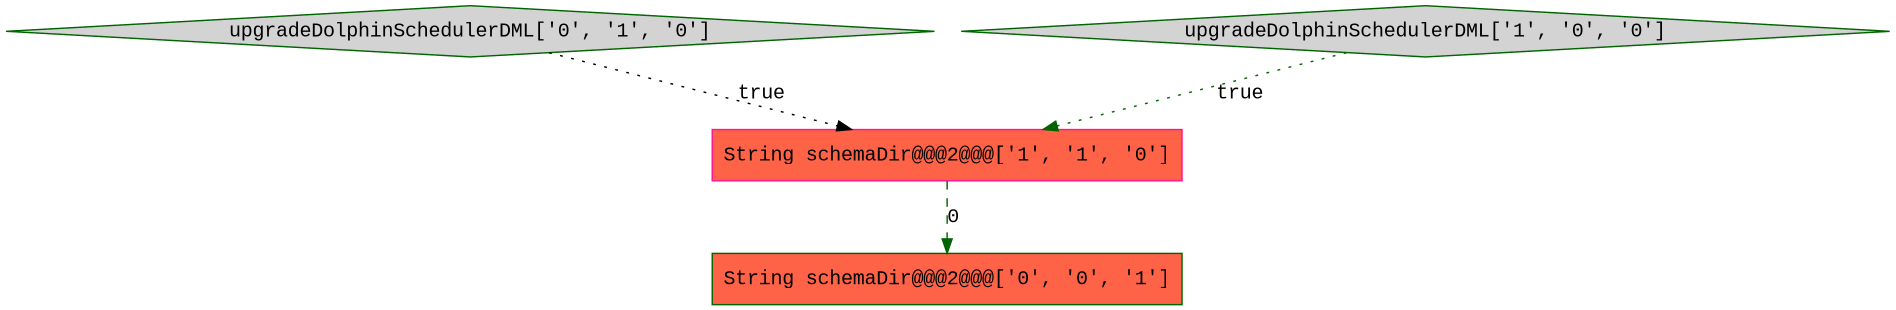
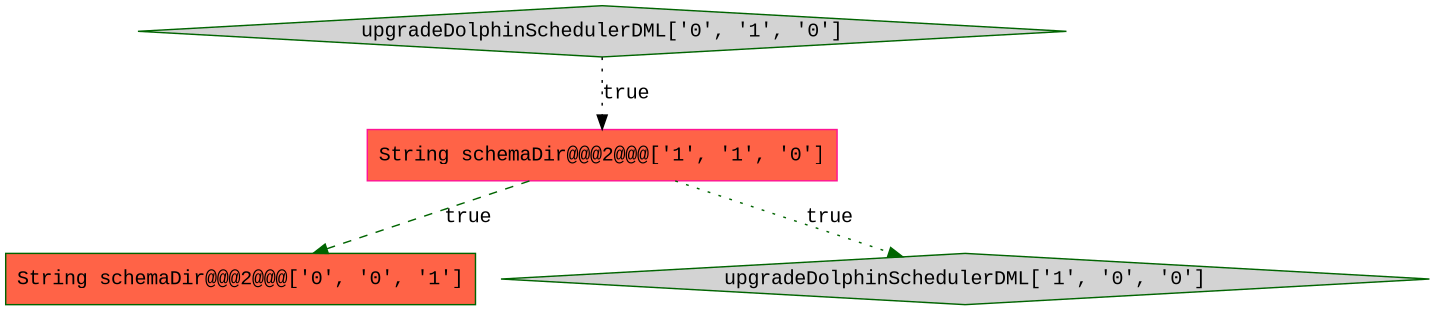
  digraph {
    fontname="Liberation Mono"
    node [color=darkgreen fillcolor=lightgray fontname="Liberation Mono" shape=diamond style=filled]
    edge [color=darkgreen fontname="Liberation Mono" style=dotted]
    n1 [label="upgradeDolphinSchedulerDML['0', '1', '0']"]
    n2 [color=deeppink fillcolor=tomato label="String schemaDir@@@2@@@['1', '1', '0']" shape=box]
    n3 [fillcolor=tomato label="String schemaDir@@@2@@@['0', '0', '1']" shape=box]
    n4 [label="upgradeDolphinSchedulerDML['1', '0', '0']"]
    n1 -> n2 [color=black label=true]
-   n2 -> n3 [label=0 style=dashed]
-   n4 -> n2 [label=true]
+   n2 -> n3 [label=true style=dashed]
+   n2 -> n4 [label=true]
  }
